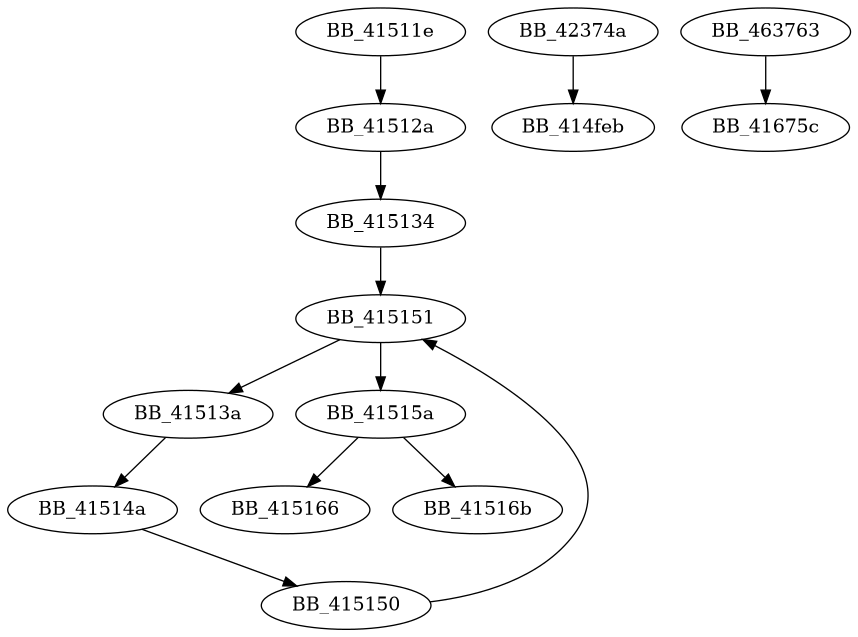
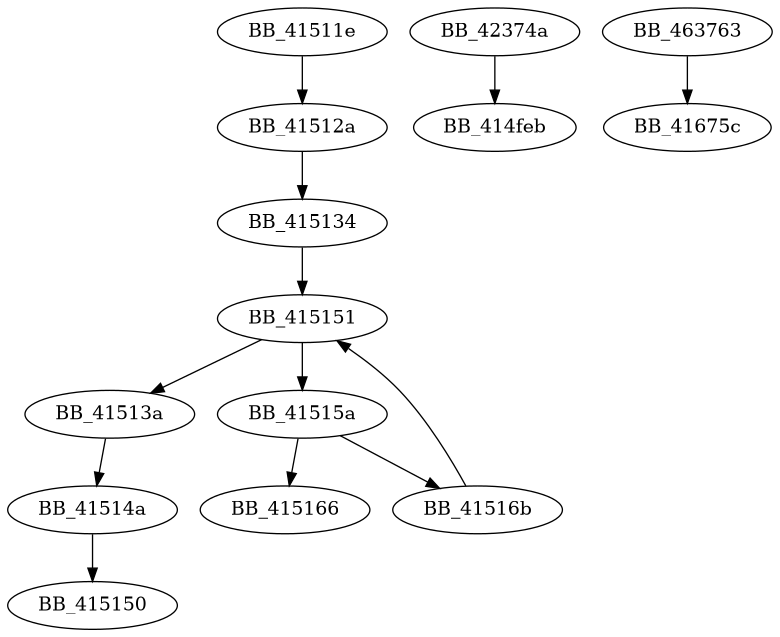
  digraph {
    BB_41511e
    BB_41512a
    BB_415134
    BB_415151
    BB_41513a
    BB_41515a
    BB_41514a
    BB_415166
    BB_41516b
    BB_415150
    BB_42374a
    BB_414feb
    n13 [label=BB_463763]
    BB_41675c
    BB_41511e -> BB_41512a
    BB_41512a -> BB_415134
    BB_415134 -> BB_415151
    BB_415151 -> BB_41513a
    BB_415151 -> BB_41515a
    BB_41513a -> BB_41514a
    BB_41515a -> BB_415166
    BB_41515a -> BB_41516b
    BB_41514a -> BB_415150
-   BB_415150 -> BB_415151
+   BB_41516b -> BB_415151
    BB_42374a -> BB_414feb
    n13 -> BB_41675c
  }
